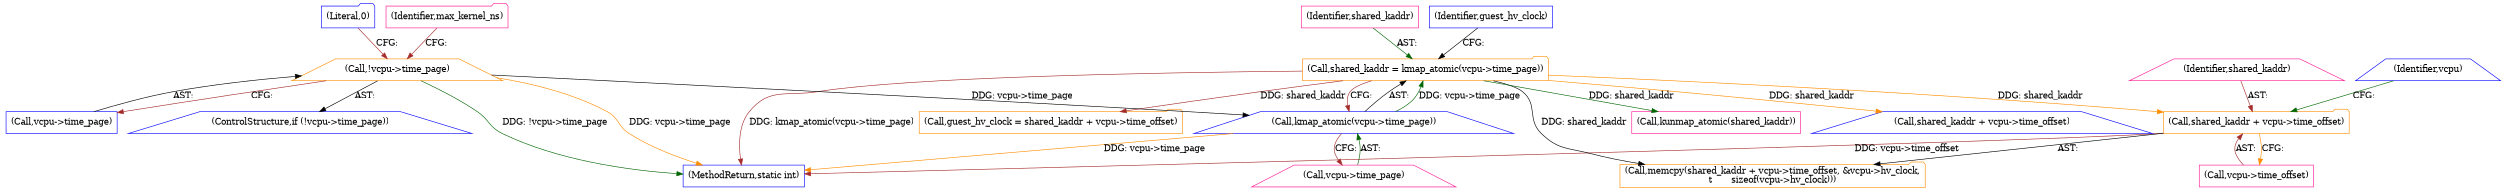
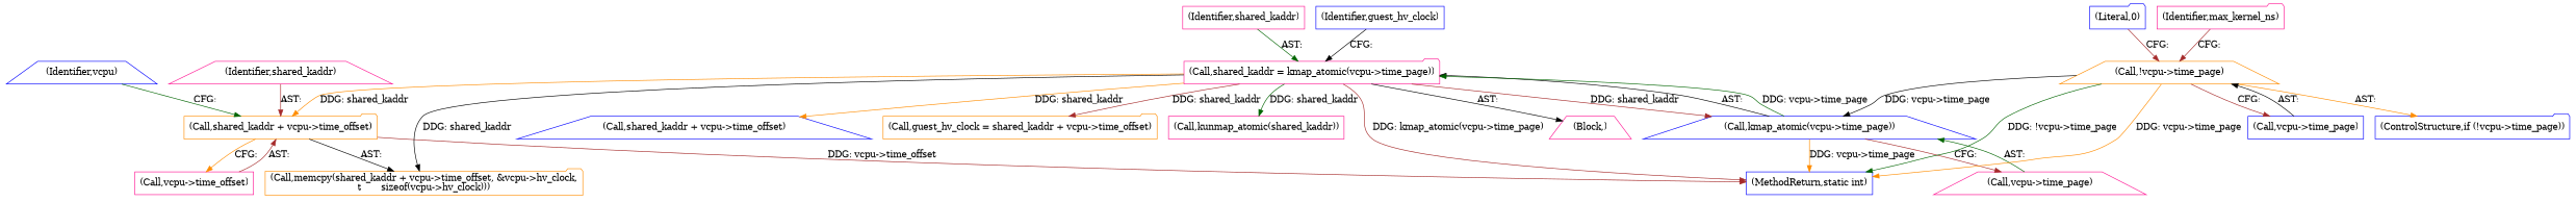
  digraph {
    node [color=blue shape=folder]
    edge [color=brown]
    n1 [color=darkorange label="(Call,shared_kaddr + vcpu->time_offset)"]
    n2 [label="(MethodReturn,static int)" shape=box]
    n3 [color=deeppink label="(Call,vcpu->time_offset)" shape=box]
    n4 [color=darkorange label="(Call,memcpy(shared_kaddr + vcpu->time_offset, &vcpu->hv_clock,\n\t       sizeof(vcpu->hv_clock)))"]
-   n5 [color=darkorange label="(Call,shared_kaddr = kmap_atomic(vcpu->time_page))"]
+   n5 [color=deeppink label="(Call,shared_kaddr = kmap_atomic(vcpu->time_page))"]
    n6 [label="(Call,kmap_atomic(vcpu->time_page))" shape=trapezium]
    n7 [color=deeppink label="(Call,kunmap_atomic(shared_kaddr))" shape=box]
+   n8 [color=deeppink label="(Block,)" shape=trapezium]
    n9 [label="(Call,shared_kaddr + vcpu->time_offset)" shape=trapezium]
    n10 [color=darkorange label="(Call,guest_hv_clock = shared_kaddr + vcpu->time_offset)"]
    n11 [color=deeppink label="(Call,vcpu->time_page)" shape=trapezium]
    n12 [color=darkorange label="(Call,!vcpu->time_page)" shape=trapezium]
    n13 [label="(Call,vcpu->time_page)" shape=box]
-   n14 [label="(ControlStructure,if (!vcpu->time_page))" shape=trapezium]
+   n14 [label="(ControlStructure,if (!vcpu->time_page))"]
    n15 [color=deeppink label="(Identifier,shared_kaddr)" shape=box]
    n16 [label="(Identifier,guest_hv_clock)" shape=box]
    n17 [label="(Identifier,vcpu)" shape=trapezium]
    n18 [label="(Literal,0)"]
    n19 [color=deeppink label="(Identifier,max_kernel_ns)"]
    n20 [color=deeppink label="(Identifier,shared_kaddr)" shape=trapezium]
    n1 -> n2 [label="DDG: vcpu->time_offset"]
    n1 -> n3 [color=darkorange label="CFG: "]
    n1 -> n4 [color=black label="AST: "]
    n3 -> n1 [label="AST: "]
    n5 -> n1 [color=darkorange label="DDG: shared_kaddr"]
    n5 -> n2 [label="DDG: kmap_atomic(vcpu->time_page)"]
    n5 -> n4 [color=black label="DDG: shared_kaddr"]
-   n5 -> n6 [label="CFG: "]
+   n5 -> n6 [label="DDG: shared_kaddr"]
    n5 -> n7 [color=darkgreen label="DDG: shared_kaddr"]
+   n5 -> n8 [color=black label="AST: "]
    n5 -> n9 [color=darkorange label="DDG: shared_kaddr"]
    n5 -> n10 [label="DDG: shared_kaddr"]
    n6 -> n2 [color=darkorange label="DDG: vcpu->time_page"]
    n6 -> n5 [color=black label="AST: "]
    n6 -> n5 [color=darkgreen label="DDG: vcpu->time_page"]
    n6 -> n11 [label="CFG: "]
    n11 -> n6 [color=darkgreen label="AST: "]
    n12 -> n2 [color=darkgreen label="DDG: !vcpu->time_page"]
    n12 -> n2 [color=darkorange label="DDG: vcpu->time_page"]
    n12 -> n6 [color=black label="DDG: vcpu->time_page"]
    n12 -> n13 [label="CFG: "]
-   n12 -> n14 [color=black label="AST: "]
+   n12 -> n14 [color=darkorange label="AST: "]
    n13 -> n12 [color=black label="AST: "]
    n15 -> n5 [color=darkgreen label="AST: "]
    n16 -> n5 [color=black label="CFG: "]
    n17 -> n1 [color=darkgreen label="CFG: "]
    n18 -> n12 [label="CFG: "]
    n19 -> n12 [label="CFG: "]
    n20 -> n1 [label="AST: "]
  }
